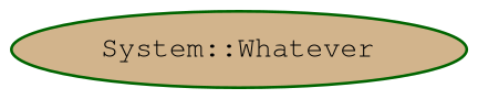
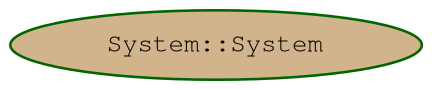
  digraph {
    rankdir=LR
-   n1 [color=darkgreen fillcolor=tan fontname=FreeMono fontsize=10 height=0.2 label="System::Whatever" shape=ellipse style=filled width=0.4]
+   n1 [color=darkgreen fillcolor=tan fontname=FreeMono fontsize=10 height=0.2 label="System::System" shape=ellipse style=filled width=0.4]
  }
